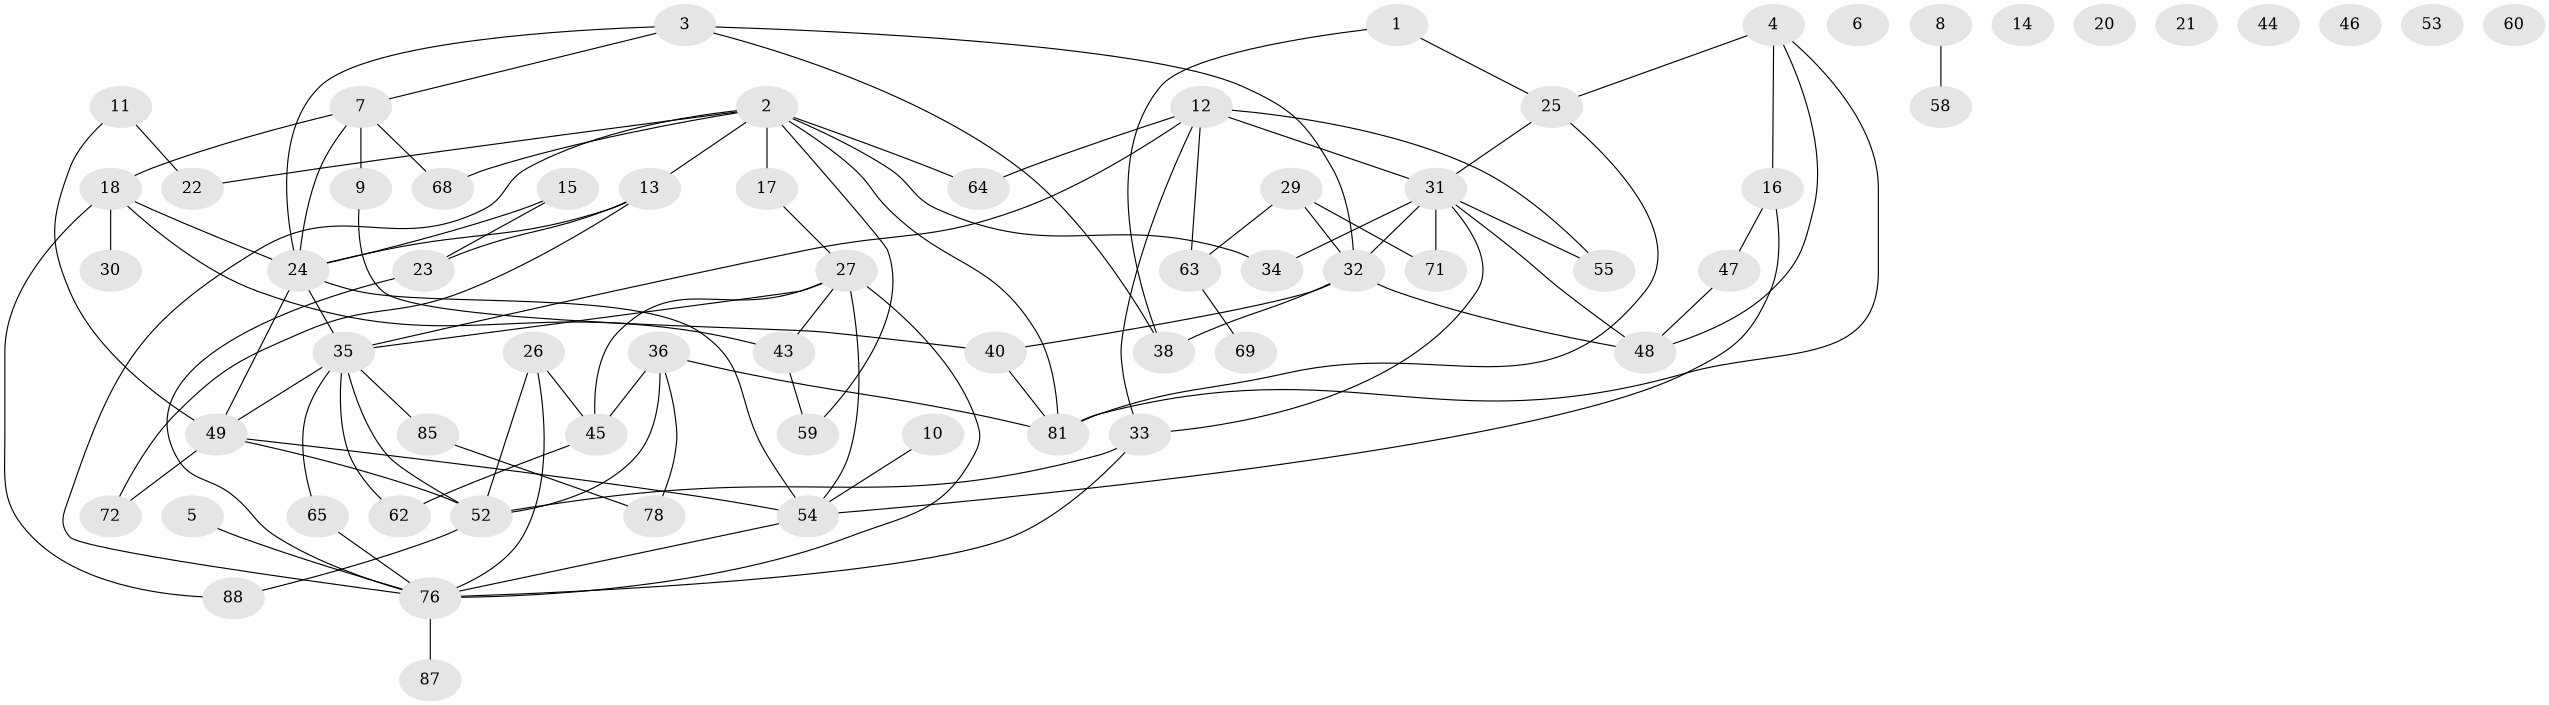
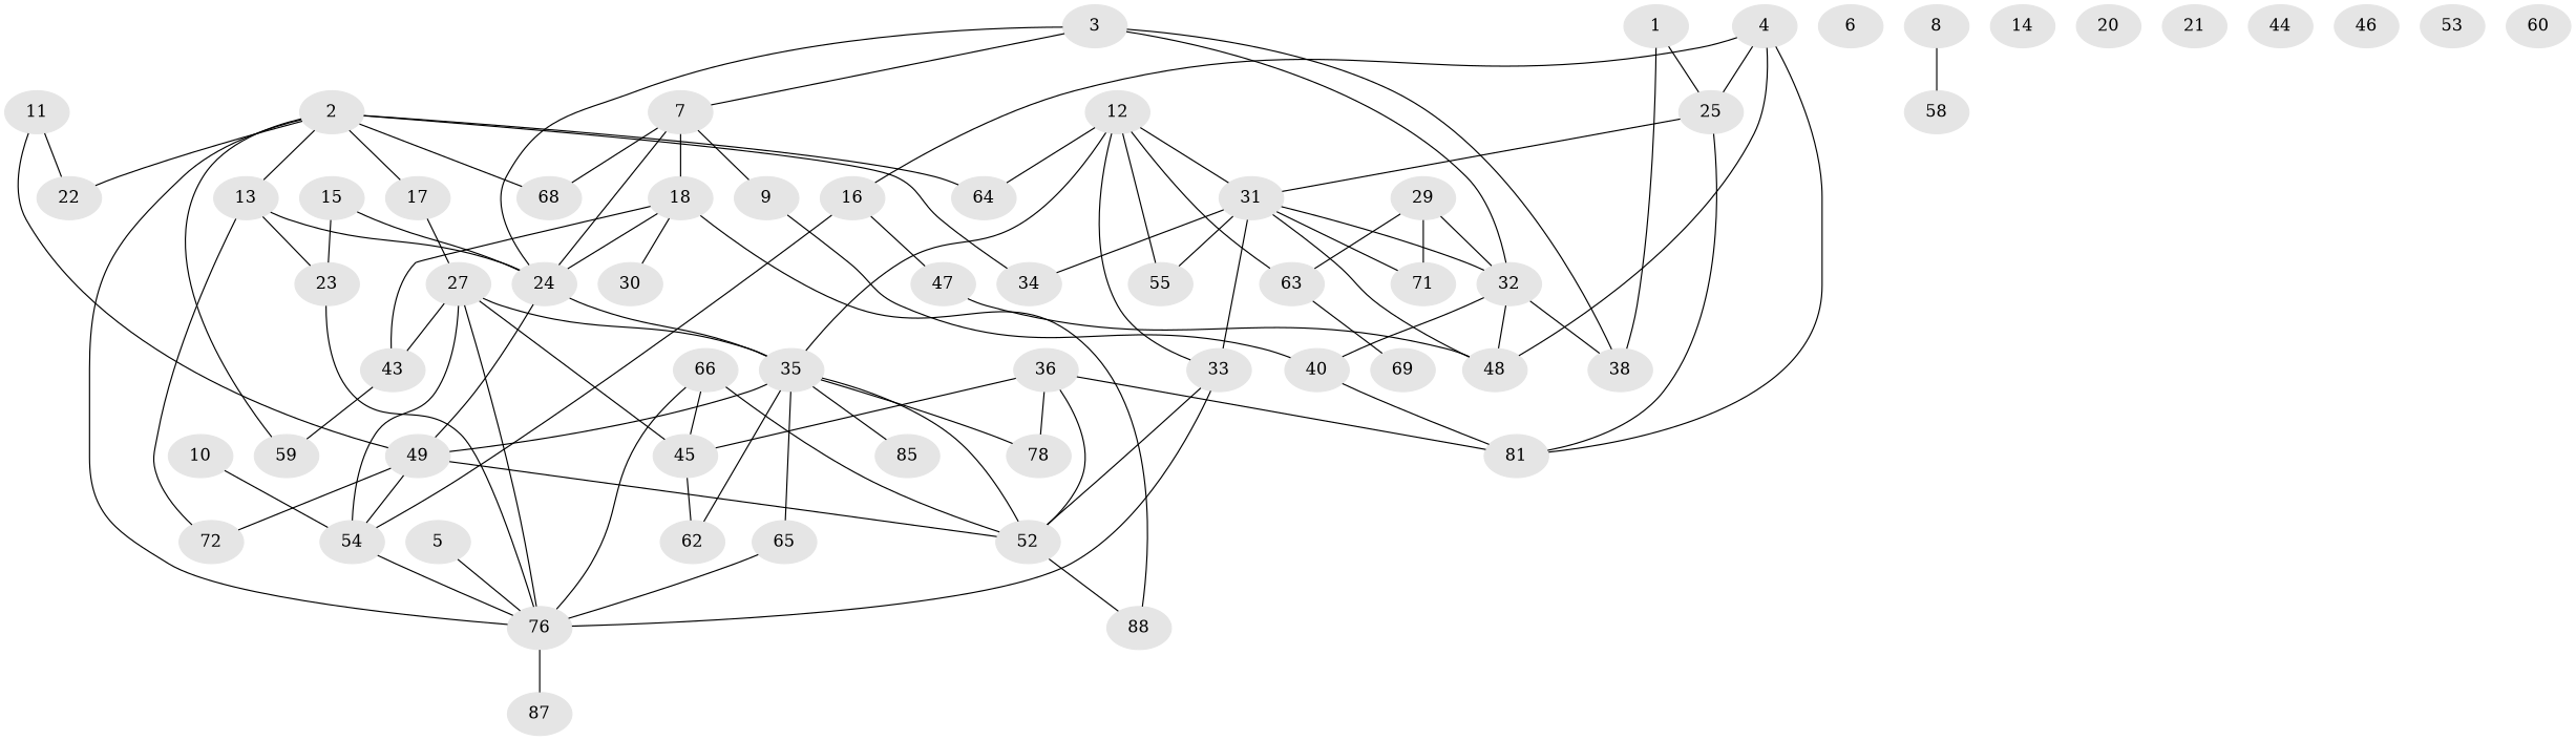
  graph {
    node [color=gray90 style=filled]
    25 [super="+39"]
    81
    31 [super="+86"]
    1
    38 [super="+70"]
    2 [super="+37"]
    13 [super="+83"]
    17
    22 [super="+79"]
    34
    59
    64
    68
    76 [super="+82"]
    24 [super="+41"]
    23
    72
    27 [super="+80"]
    87
    7 [super="+50"]
    9
    18 [super="+56"]
    3
    32 [super="+57"]
    54 [super="+77"]
    49
    35 [super="+42"]
    48 [super="+67"]
    40
    4 [super="+28"]
    16 [super="+19"]
    47
    5
    6
    30
    43
    88
    8
    58
    10
    11
    52 [super="+61"]
    12 [super="+51"]
    33
    55
    63 [super="+74"]
    71
    85
    62
    65
    78
    69
    14
    15
    45 [super="+84"]
    20
    21
-   26
+   26 [label=66]
    29 [super="+75"]
    36 [super="+73"]
    44
    46
    53 [super="+66"]
    60
    25 -- 81
    25 -- 31
    31 -- 34 [weight=2]
    31 -- 32
    31 -- 48
    31 -- 33
    31 -- 55
    31 -- 71
    1 -- 25
    1 -- 38
-   2 -- 81
    2 -- 13
    2 -- 17
    2 -- 22
    2 -- 34
    2 -- 59
    2 -- 64
    2 -- 68
    2 -- 76
    13 -- 24
    13 -- 23
    13 -- 72
    17 -- 27
    76 -- 87
-   24 -- 54
    24 -- 49
    24 -- 35
    23 -- 76
    27 -- 76
    27 -- 54
    27 -- 35
    27 -- 43
    27 -- 45
    7 -- 68
    7 -- 24
    7 -- 9
    7 -- 18
    9 -- 40
    18 -- 24
    18 -- 30
    18 -- 43
    18 -- 88
    3 -- 38
    3 -- 24
    3 -- 7
    3 -- 32
    32 -- 38
    32 -- 48
    32 -- 40
    54 -- 76
    49 -- 72
    49 -- 54
    49 -- 52
    35 -- 49
    35 -- 52
    35 -- 85
    35 -- 62
    35 -- 65
-   85 -- 78
+   35 -- 78
    40 -- 81
    4 -- 25
    4 -- 81
    4 -- 48
    4 -- 16
    16 -- 54
    16 -- 47
    47 -- 48
    5 -- 76
    43 -- 59
    8 -- 58
    10 -- 54
    11 -- 22
    11 -- 49
    52 -- 88
    12 -- 31
    12 -- 64
    12 -- 35
    12 -- 33
    12 -- 55
    12 -- 63
    33 -- 76
    33 -- 52
    63 -- 69
    65 -- 76
    15 -- 24
    15 -- 23
    45 -- 62
    26 -- 76
    26 -- 52
    26 -- 45
    29 -- 32
    29 -- 63
    29 -- 71
    36 -- 81
    36 -- 52
    36 -- 78
    36 -- 45
  }
